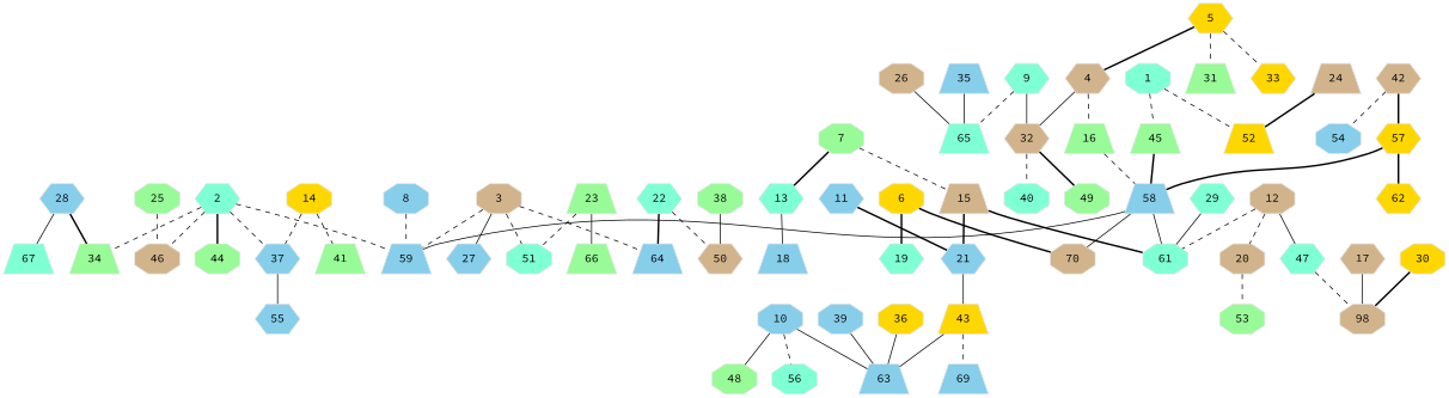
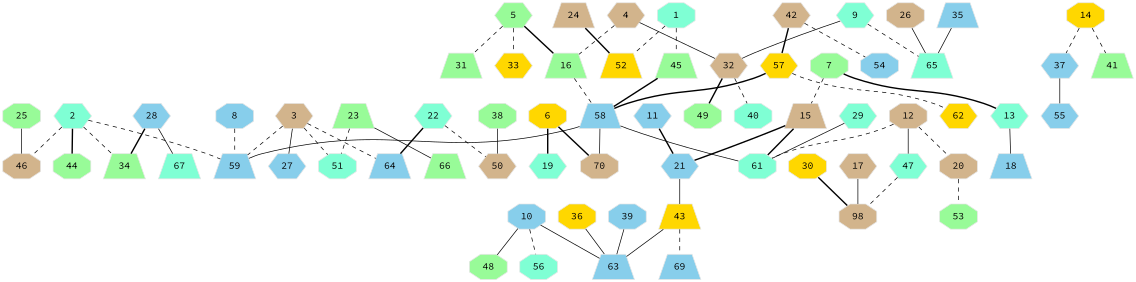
  graph {
    fontname="Source Code Pro"
    node [color=gray90 fillcolor=skyblue fontname="Source Code Pro" shape=octagon style=filled]
    edge [fontname="Source Code Pro" style=dashed weight=1.0]
    1 [fillcolor=aquamarine]
    45 [fillcolor=palegreen shape=trapezium]
    52 [fillcolor=gold shape=trapezium]
    58 [shape=trapezium]
    2 [fillcolor=aquamarine shape=hexagon]
    34 [fillcolor=palegreen shape=trapezium]
    37 [shape=hexagon]
    44 [fillcolor=palegreen]
    46 [fillcolor=tan]
    59 [shape=trapezium]
    55 [shape=hexagon]
-   3 [fillcolor=tan]
+   3 [fillcolor=tan shape=hexagon]
    27 [shape=hexagon]
    51 [fillcolor=aquamarine]
    64 [shape=trapezium]
    4 [fillcolor=tan shape=hexagon]
    16 [fillcolor=palegreen shape=trapezium]
    32 [fillcolor=tan shape=hexagon]
    40 [fillcolor=aquamarine]
    49 [fillcolor=palegreen]
-   5 [fillcolor=gold shape=hexagon]
+   5 [fillcolor=palegreen shape=hexagon]
    31 [fillcolor=palegreen shape=trapezium]
    33 [fillcolor=gold shape=hexagon]
    6 [fillcolor=gold]
    19 [fillcolor=aquamarine shape=hexagon]
    n26 [fillcolor=tan label=70]
    7 [fillcolor=palegreen]
    13 [fillcolor=aquamarine shape=hexagon]
    15 [fillcolor=tan shape=trapezium]
    18 [shape=trapezium]
    21 [shape=hexagon]
    61 [fillcolor=aquamarine]
    8
    9 [fillcolor=aquamarine shape=hexagon]
    65 [fillcolor=aquamarine shape=trapezium]
    48 [fillcolor=palegreen]
    10
    56 [fillcolor=aquamarine]
    63 [shape=trapezium]
    11 [shape=hexagon]
    43 [fillcolor=gold shape=trapezium]
    12 [fillcolor=tan]
    20 [fillcolor=tan]
    47 [fillcolor=aquamarine shape=hexagon]
    53 [fillcolor=palegreen]
    n46 [fillcolor=tan label=98]
    14 [fillcolor=gold]
    41 [fillcolor=palegreen shape=trapezium]
    17 [fillcolor=tan shape=hexagon]
    69 [shape=trapezium]
    22 [fillcolor=aquamarine shape=hexagon]
    50 [fillcolor=tan shape=hexagon]
    23 [fillcolor=palegreen shape=trapezium]
    66 [fillcolor=palegreen shape=trapezium]
    24 [fillcolor=tan shape=trapezium]
    25 [fillcolor=palegreen]
    26 [fillcolor=tan]
    28 [shape=hexagon]
    67 [fillcolor=aquamarine shape=trapezium]
    29 [fillcolor=aquamarine shape=hexagon]
    30 [fillcolor=gold]
    35 [shape=trapezium]
    36 [fillcolor=gold]
    38 [fillcolor=palegreen]
    39
    42 [fillcolor=tan shape=hexagon]
    54
    57 [fillcolor=gold shape=hexagon]
    62 [fillcolor=gold shape=hexagon]
    1 -- 45
    1 -- 52
    45 -- 58 [style=bold]
    58 -- 59 [style=solid]
    58 -- n26 [style=solid]
    58 -- 61 [style=solid]
    2 -- 34
-   2 -- 37
    2 -- 44 [style=bold]
    2 -- 46
    2 -- 59
    37 -- 55 [style=solid]
    3 -- 59
    3 -- 27 [style=solid]
    3 -- 51
    3 -- 64
    4 -- 16
    4 -- 32 [style=solid]
    16 -- 58
    32 -- 40
    32 -- 49 [style=bold]
-   5 -- 4 [style=bold]
+   5 -- 16 [style=bold]
    5 -- 31
    5 -- 33
    6 -- 19 [style=bold]
    6 -- n26 [style=bold]
    7 -- 13 [style=bold]
    7 -- 15
    13 -- 18 [style=solid]
    15 -- 21 [style=bold]
    15 -- 61 [style=bold]
    21 -- 43 [style=solid]
    8 -- 59
    9 -- 32 [style=solid]
    9 -- 65
    10 -- 48 [style=solid]
    10 -- 56
    10 -- 63 [style=solid]
    11 -- 21 [style=bold]
    43 -- 63 [style=solid]
    43 -- 69
    12 -- 61
    12 -- 20
    12 -- 47 [style=solid]
    20 -- 53
    47 -- n46
    14 -- 37
    14 -- 41
    17 -- n46 [style=solid]
    22 -- 64 [style=bold]
    22 -- 50
    23 -- 51
    23 -- 66 [style=solid]
    24 -- 52 [style=bold]
-   25 -- 46
+   25 -- 46 [style=solid]
    26 -- 65 [style=solid]
    28 -- 34 [style=bold]
    28 -- 67 [style=solid]
    29 -- 61 [style=solid]
    30 -- n46 [style=bold]
    35 -- 65 [style=solid]
    36 -- 63 [style=solid]
    38 -- 50 [style=solid]
    39 -- 63 [style=solid]
    42 -- 54
    42 -- 57 [style=bold]
    57 -- 58 [style=bold]
-   57 -- 62 [style=bold]
+   57 -- 62
  }
